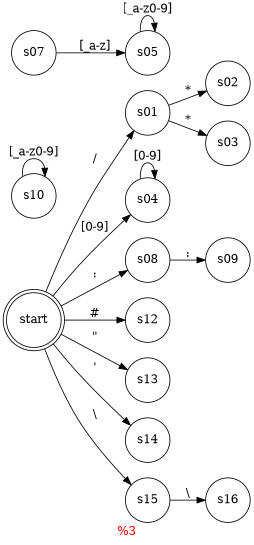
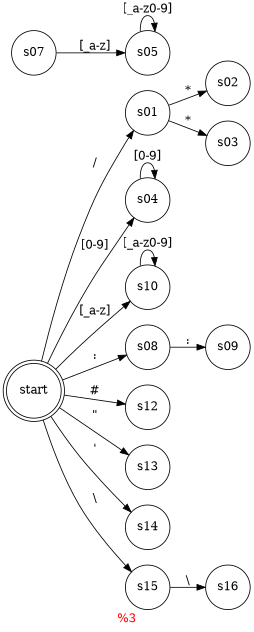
  digraph {
    fontcolor=red
    label="\G"
    rankdir=LR
    node [shape=circle]
    start [shape=doublecircle]
    s01
    s04
    s10
    s08
    s12
    s13
    s14
    s15
    s02
    s03
    s07
    s05
    s09
    s16
    start -> s01 [label="/"]
    start -> s04 [label="[0-9]"]
+   start -> s10 [label="[_a-z]"]
    start -> s08 [label=":"]
    start -> s12 [label="#"]
    start -> s13 [label="\""]
    start -> s14 [label="\'"]
    start -> s15 [label="\\"]
    s01 -> s02 [label="*"]
    s01 -> s03 [label="*"]
    s04 -> s04 [label="[0-9]"]
    s10 -> s10 [label="[_a-z0-9]"]
    s08 -> s09 [label=":"]
    s15 -> s16 [label="\\"]
    s07 -> s05 [label="[_a-z]"]
    s05 -> s05 [label="[_a-z0-9]"]
  }
